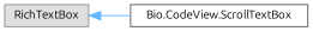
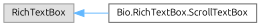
  digraph {
    rankdir=LR
    fontname=Ubuntu
    node [fontname=Ubuntu fontsize=10 shape=box style=filled]
    n1 [color=grey60 fillcolor="#E0E0E0" height=0.2 label=RichTextBox width=0.4]
-   n2 [color=grey40 fillcolor=white height=0.2 label="Bio.CodeView.ScrollTextBox" width=0.4]
+   n2 [color=grey40 fillcolor=white height=0.2 label="Bio.RichTextBox.ScrollTextBox" width=0.4]
    n1 -> n2 [color=steelblue1 dir=back fontname=Ubuntu fontsize=10 labelfontname=Helvetica labelfontsize=10 style=solid]
  }
